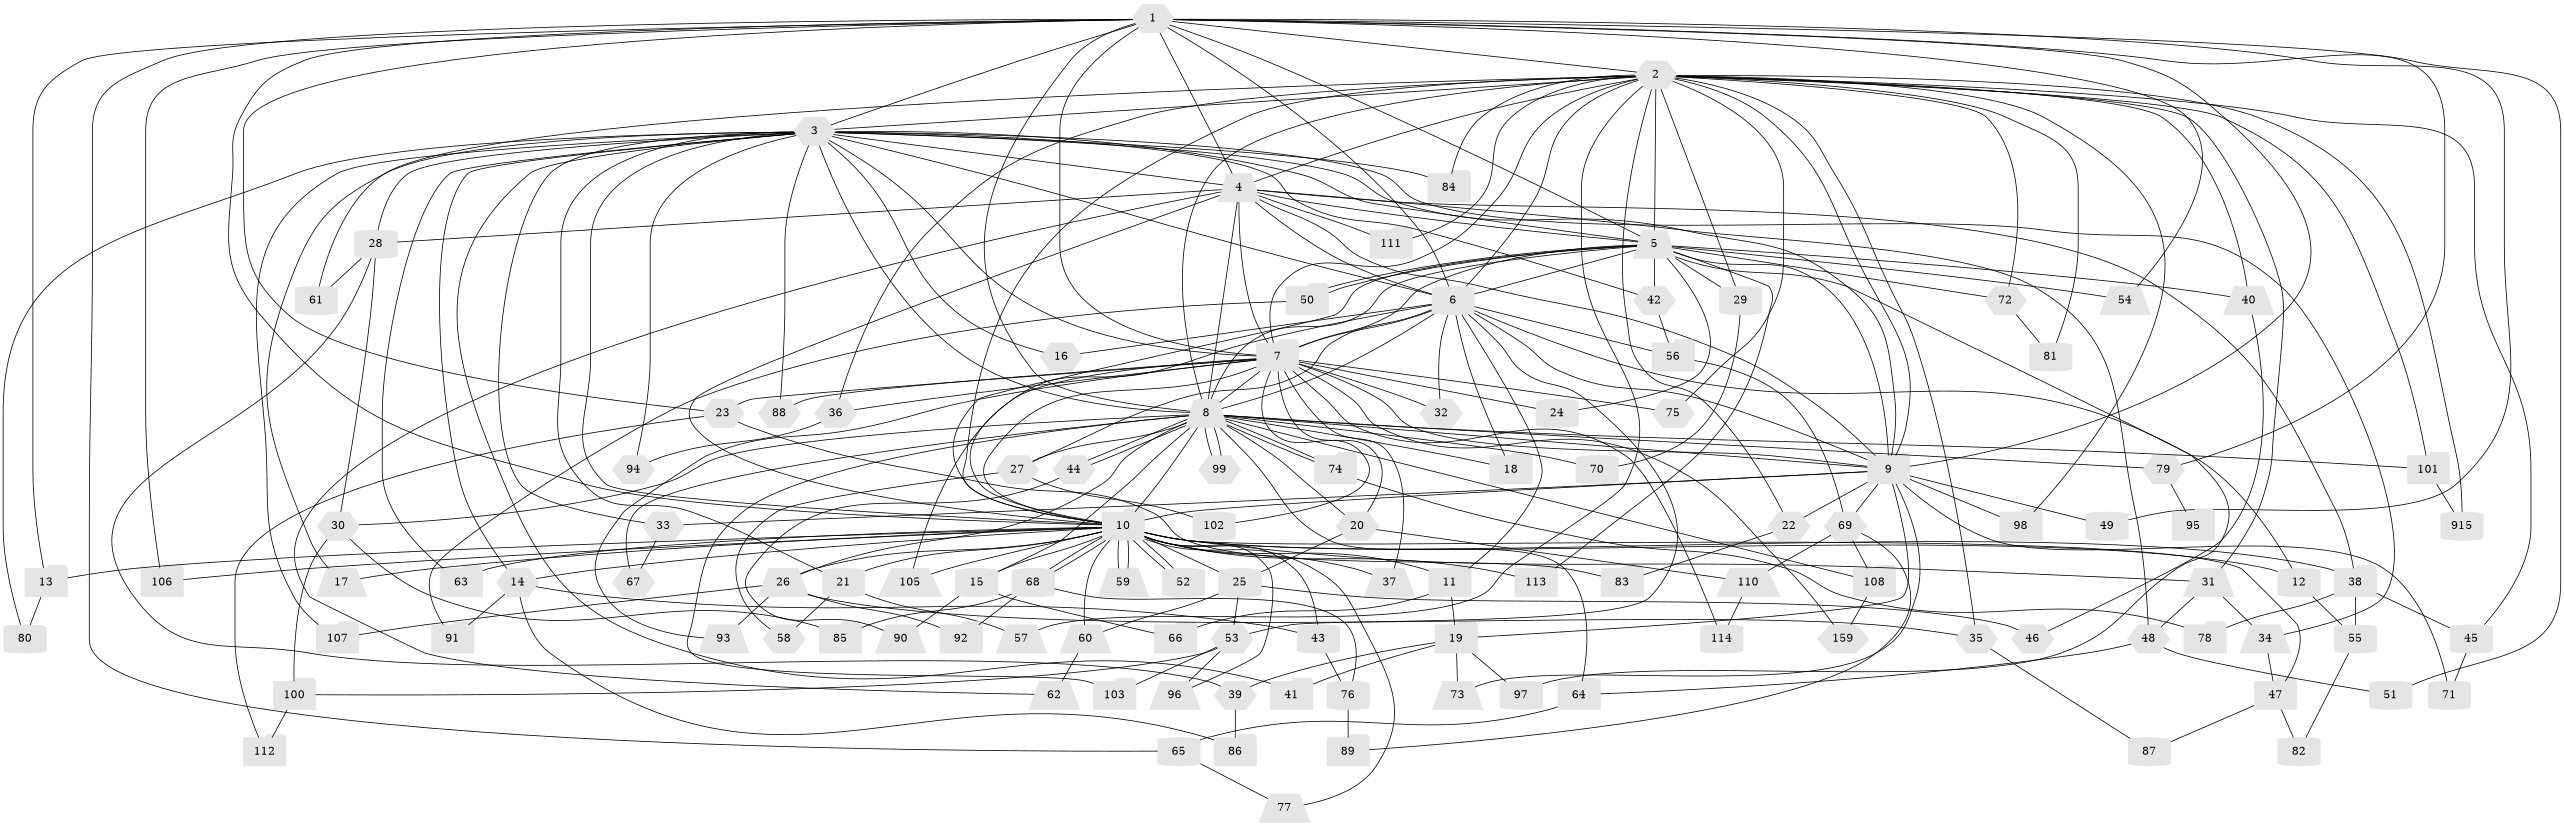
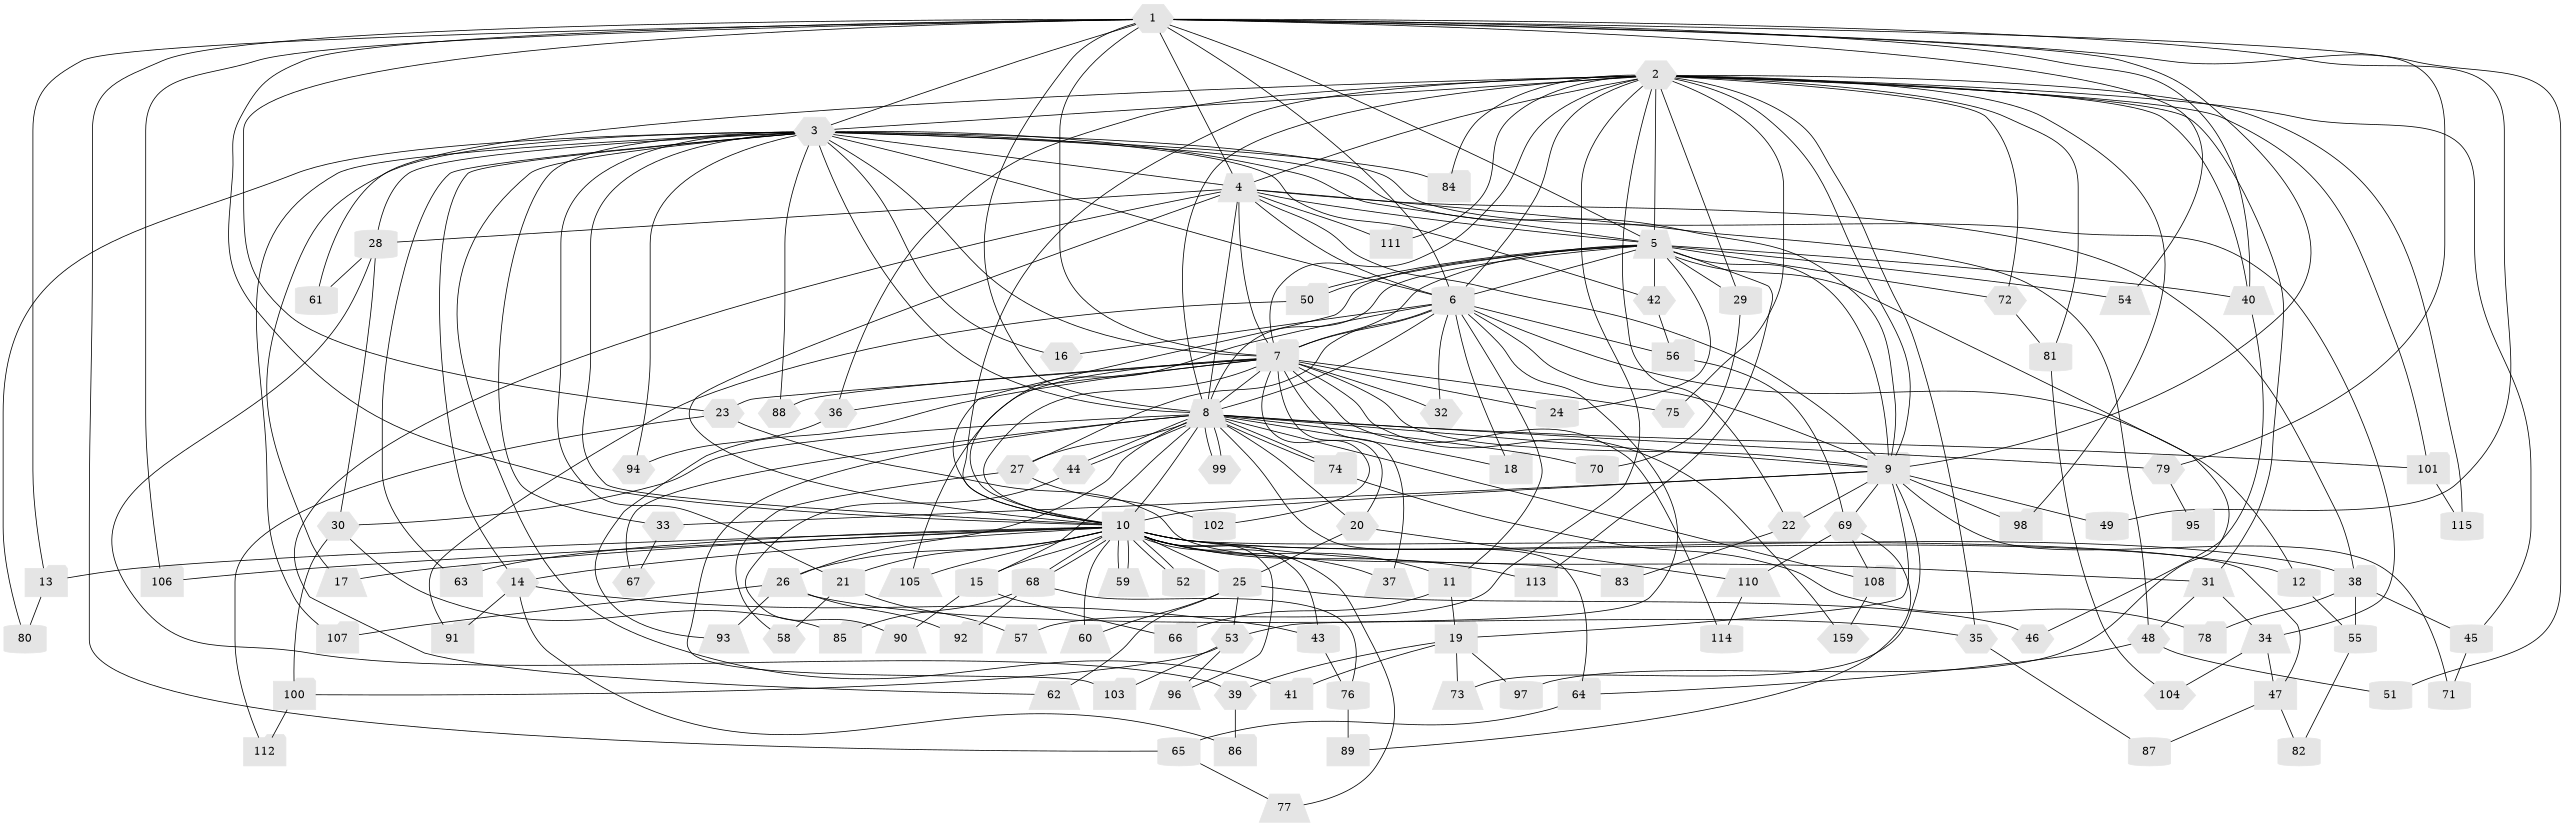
  graph {
    node [color=gray90 shape=folder style=filled]
    1 [shape=hexagon]
    2 [shape=hexagon]
    3 [shape=hexagon]
    4 [shape=trapezium]
    5 [shape=trapezium]
    6 [shape=cylinder]
    7
    8 [shape=trapezium]
    9
    10
    13
    23 [shape=hexagon]
    49 [shape=cylinder]
    51 [shape=cylinder]
    54 [shape=trapezium]
    65 [shape=cylinder]
    79 [shape=hexagon]
    106
    22 [shape=hexagon]
    29 [shape=cylinder]
    31 [shape=trapezium]
    35 [shape=hexagon]
    36 [shape=hexagon]
    40 [shape=trapezium]
    45 [shape=cylinder]
    57 [shape=trapezium]
    61 [shape=cylinder]
    72 [shape=hexagon]
    75 [shape=hexagon]
    81 [shape=cylinder]
    84
    98
    101
    111
-   115 [shape=cylinder label=915]
+   115 [shape=cylinder]
    14 [shape=hexagon]
    16 [shape=hexagon]
    17 [shape=trapezium]
    21 [shape=cylinder]
    28 [shape=cylinder]
    33 [shape=hexagon]
    34 [shape=trapezium]
    41
    42 [shape=hexagon]
    63
    80 [shape=cylinder]
    88 [shape=hexagon]
    94 [shape=hexagon]
    107
    38
    48 [shape=hexagon]
    62 [shape=trapezium]
    24 [shape=cylinder]
    50
    97 [shape=cylinder]
    113
    11
    12 [shape=cylinder]
    18
    27 [shape=hexagon]
    32 [shape=hexagon]
    53 [shape=hexagon]
    56
    20 [shape=hexagon]
    37 [shape=trapezium]
    93 [shape=trapezium]
    102 [shape=cylinder]
    105 [shape=trapezium]
    n69 [label=159 shape=hexagon]
    114 [shape=cylinder]
    15 [shape=cylinder]
    26 [shape=trapezium]
    30 [shape=hexagon]
    44 [shape=hexagon]
    64
    67 [shape=hexagon]
    70 [shape=cylinder]
    74
    99 [shape=hexagon]
    103
    108
    19
    69 [shape=hexagon]
    71 [shape=cylinder]
    73 [shape=trapezium]
    25 [shape=cylinder]
    43 [shape=cylinder]
    47
    52 [shape=cylinder]
    59 [shape=trapezium]
    60 [shape=trapezium]
    68 [shape=cylinder]
    77 [shape=trapezium]
    96 [shape=trapezium]
    83
    112
    95
    87 [shape=cylinder]
    46 [shape=hexagon]
+   104 [shape=hexagon]
    86
    91
    58 [shape=hexagon]
    39 [shape=hexagon]
    55 [shape=cylinder]
    78
    66
    100
    110 [shape=trapezium]
    90 [shape=trapezium]
    92
    85
    89
    76 [shape=cylinder]
    82 [shape=cylinder]
-   1 -- 2
+   1 -- 40
    1 -- 3
    1 -- 4
    1 -- 5
    1 -- 6
    1 -- 7
    1 -- 8
    1 -- 9
    1 -- 10
    1 -- 13
    1 -- 23
    1 -- 49
    1 -- 51
    1 -- 54
    1 -- 65
    1 -- 79
    1 -- 106
    2 -- 3
    2 -- 4
    2 -- 5
    2 -- 6
    2 -- 7
    2 -- 8
    2 -- 9
    2 -- 10
    2 -- 22
    2 -- 29
    2 -- 31
    2 -- 35
    2 -- 36
    2 -- 40
    2 -- 45
    2 -- 57
    2 -- 61
    2 -- 72
    2 -- 75
    2 -- 81
    2 -- 84
    2 -- 98
    2 -- 101
    2 -- 111
    2 -- 115
    3 -- 4
    3 -- 5
    3 -- 6
    3 -- 7
    3 -- 8
    3 -- 9
    3 -- 10
    3 -- 84
    3 -- 14
    3 -- 16
    3 -- 17
    3 -- 21
    3 -- 28
    3 -- 33
    3 -- 34
    3 -- 41
    3 -- 42
    3 -- 63
    3 -- 80
    3 -- 88
    3 -- 94
    3 -- 107
    4 -- 5
    4 -- 6
    4 -- 7
    4 -- 8
    4 -- 9
    4 -- 10
    4 -- 111
    4 -- 28
    4 -- 38
    4 -- 48
    4 -- 62
    5 -- 6
    5 -- 7
    5 -- 8
    5 -- 9
    5 -- 10
    5 -- 54
    5 -- 29
    5 -- 40
    5 -- 72
    5 -- 42
    5 -- 24
    5 -- 50
    5 -- 50
    5 -- 97
    5 -- 113
    6 -- 7
    6 -- 8
    6 -- 9
    6 -- 10
    6 -- 16
    6 -- 11
    6 -- 12
    6 -- 18
    6 -- 27
    6 -- 32
    6 -- 53
    6 -- 56
    7 -- 8
    7 -- 9
    7 -- 10
    7 -- 23
    7 -- 36
    7 -- 75
    7 -- 88
    7 -- 24
    7 -- 32
    7 -- 20
    7 -- 37
    7 -- 93
    7 -- 102
    7 -- 105
    7 -- n69
    7 -- 114
    8 -- 9
    8 -- 10
    8 -- 79
    8 -- 101
    8 -- 18
    8 -- 27
    8 -- 20
    8 -- 15
    8 -- 26
    8 -- 30
    8 -- 44
    8 -- 44
    8 -- 64
    8 -- 67
    8 -- 70
    8 -- 74
    8 -- 74
    8 -- 99
    8 -- 99
    8 -- 103
    8 -- 108
    9 -- 10
    9 -- 49
    9 -- 22
    9 -- 98
    9 -- 33
    9 -- 19
    9 -- 69
    9 -- 71
    9 -- 73
    10 -- 13
    10 -- 106
    10 -- 31
    10 -- 14
    10 -- 17
    10 -- 21
    10 -- 63
    10 -- 38
    10 -- 113
    10 -- 11
    10 -- 12
    10 -- 37
    10 -- 105
    10 -- 15
    10 -- 26
    10 -- 25
    10 -- 43
    10 -- 47
    10 -- 52
    10 -- 52
    10 -- 59
    10 -- 59
    10 -- 60
    10 -- 68
    10 -- 68
    10 -- 77
    10 -- 96
    13 -- 80
    23 -- 83
    23 -- 112
    65 -- 77
    79 -- 95
    22 -- 83
    29 -- 70
    31 -- 34
    31 -- 48
    35 -- 87
    36 -- 94
    40 -- 46
    45 -- 71
    72 -- 81
+   81 -- 104
    101 -- 115
    14 -- 43
    14 -- 86
    14 -- 91
    21 -- 57
    21 -- 58
    28 -- 61
    28 -- 30
    28 -- 39
    33 -- 67
    34 -- 47
+   34 -- 104
    42 -- 56
    38 -- 45
    38 -- 55
    38 -- 78
    48 -- 51
    48 -- 64
    50 -- 91
    11 -- 19
    11 -- 66
    12 -- 55
    27 -- 102
    27 -- 58
    53 -- 103
    53 -- 96
    53 -- 100
    56 -- 69
    20 -- 25
    20 -- 110
    15 -- 66
    15 -- 90
    26 -- 35
    26 -- 107
    26 -- 93
    26 -- 92
    30 -- 100
    30 -- 85
    44 -- 90
    64 -- 65
    74 -- 78
    108 -- n69
    19 -- 41
    19 -- 97
    19 -- 73
    19 -- 39
    69 -- 108
    69 -- 110
    69 -- 89
-   60 -- 62
+   25 -- 62
    25 -- 53
    25 -- 60
    25 -- 46
    43 -- 76
    47 -- 87
    47 -- 82
    68 -- 92
    68 -- 85
    68 -- 76
    39 -- 86
    55 -- 82
    100 -- 112
    110 -- 114
    76 -- 89
  }
